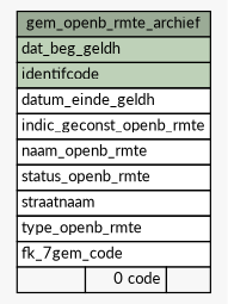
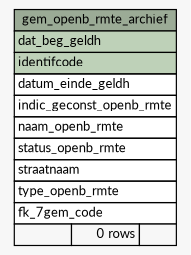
  digraph {
    bgcolor="#f7f7f7"
    fontname=Lato
    fontsize=11
    nodesep=0.18
    rankdir=RL
    ranksep=0.46
-   n1 [fontname=Lato fontsize=11 label=<     <TABLE BORDER="0" CELLBORDER="1" CELLSPACING="0" BGCOLOR="#ffffff">       <TR><TD COLSPAN="3" BGCOLOR="#9bab96" ALIGN="CENTER">gem_openb_rmte_archief</TD></TR>       <TR><TD PORT="dat_beg_geldh" COLSPAN="3" BGCOLOR="#bed1b8" ALIGN="LEFT">dat_beg_geldh</TD></TR>       <TR><TD PORT="identifcode" COLSPAN="3" BGCOLOR="#bed1b8" ALIGN="LEFT">identifcode</TD></TR>       <TR><TD PORT="datum_einde_geldh" COLSPAN="3" ALIGN="LEFT">datum_einde_geldh</TD></TR>       <TR><TD PORT="indic_geconst_openb_rmte" COLSPAN="3" ALIGN="LEFT">indic_geconst_openb_rmte</TD></TR>       <TR><TD PORT="naam_openb_rmte" COLSPAN="3" ALIGN="LEFT">naam_openb_rmte</TD></TR>       <TR><TD PORT="status_openb_rmte" COLSPAN="3" ALIGN="LEFT">status_openb_rmte</TD></TR>       <TR><TD PORT="straatnaam" COLSPAN="3" ALIGN="LEFT">straatnaam</TD></TR>       <TR><TD PORT="type_openb_rmte" COLSPAN="3" ALIGN="LEFT">type_openb_rmte</TD></TR>       <TR><TD PORT="fk_7gem_code" COLSPAN="3" ALIGN="LEFT">fk_7gem_code</TD></TR>       <TR><TD ALIGN="LEFT" BGCOLOR="#f7f7f7">  </TD><TD ALIGN="RIGHT" BGCOLOR="#f7f7f7">0 code</TD><TD ALIGN="RIGHT" BGCOLOR="#f7f7f7">  </TD></TR>     </TABLE>> shape=plaintext]
+   n1 [fontname=Lato fontsize=11 label=<     <TABLE BORDER="0" CELLBORDER="1" CELLSPACING="0" BGCOLOR="#ffffff">       <TR><TD COLSPAN="3" BGCOLOR="#9bab96" ALIGN="CENTER">gem_openb_rmte_archief</TD></TR>       <TR><TD PORT="dat_beg_geldh" COLSPAN="3" BGCOLOR="#bed1b8" ALIGN="LEFT">dat_beg_geldh</TD></TR>       <TR><TD PORT="identifcode" COLSPAN="3" BGCOLOR="#bed1b8" ALIGN="LEFT">identifcode</TD></TR>       <TR><TD PORT="datum_einde_geldh" COLSPAN="3" ALIGN="LEFT">datum_einde_geldh</TD></TR>       <TR><TD PORT="indic_geconst_openb_rmte" COLSPAN="3" ALIGN="LEFT">indic_geconst_openb_rmte</TD></TR>       <TR><TD PORT="naam_openb_rmte" COLSPAN="3" ALIGN="LEFT">naam_openb_rmte</TD></TR>       <TR><TD PORT="status_openb_rmte" COLSPAN="3" ALIGN="LEFT">status_openb_rmte</TD></TR>       <TR><TD PORT="straatnaam" COLSPAN="3" ALIGN="LEFT">straatnaam</TD></TR>       <TR><TD PORT="type_openb_rmte" COLSPAN="3" ALIGN="LEFT">type_openb_rmte</TD></TR>       <TR><TD PORT="fk_7gem_code" COLSPAN="3" ALIGN="LEFT">fk_7gem_code</TD></TR>       <TR><TD ALIGN="LEFT" BGCOLOR="#f7f7f7">  </TD><TD ALIGN="RIGHT" BGCOLOR="#f7f7f7">0 rows</TD><TD ALIGN="RIGHT" BGCOLOR="#f7f7f7">  </TD></TR>     </TABLE>> shape=plaintext]
  }
